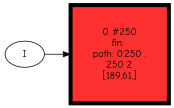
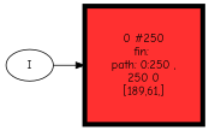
  digraph {
    rankdir=LR
    fontname="Comic Neue"
    node [fontname="Comic Neue"]
-   n1 [fillcolor=firebrick1 height=1.87571 label="0 #250\nfin: \n path: 0:250 , \n250 2\n[189,61,]" penwidth=5.52545 shape=box style=filled width=1.87571]
+   n1 [fillcolor=firebrick1 height=1.87571 label="0 #250\nfin: \n path: 0:250 , \n250 0\n[189,61,]" penwidth=5.52545 shape=box style=filled width=1.87571]
    I
    I -> n1 [fontname="Comic Neue"]
  }
